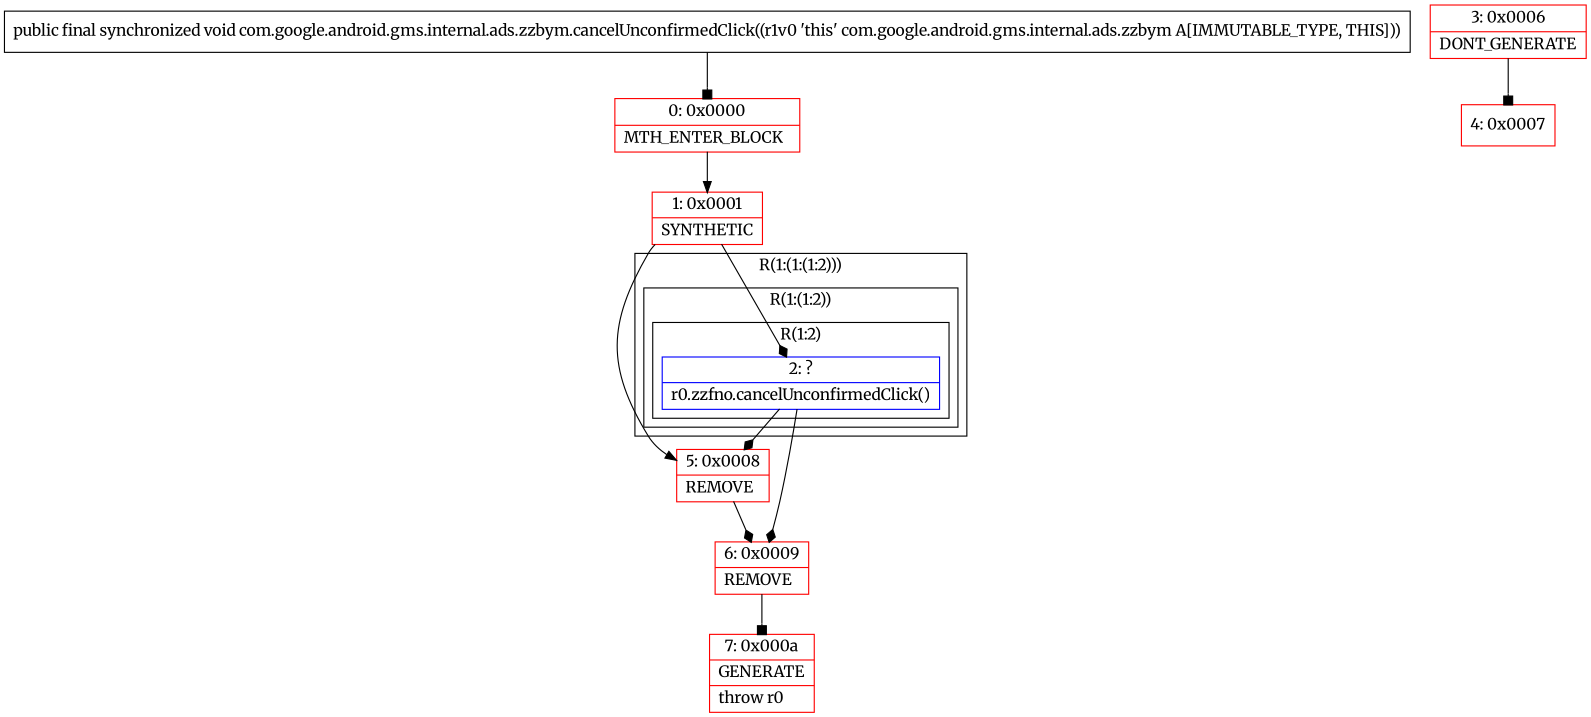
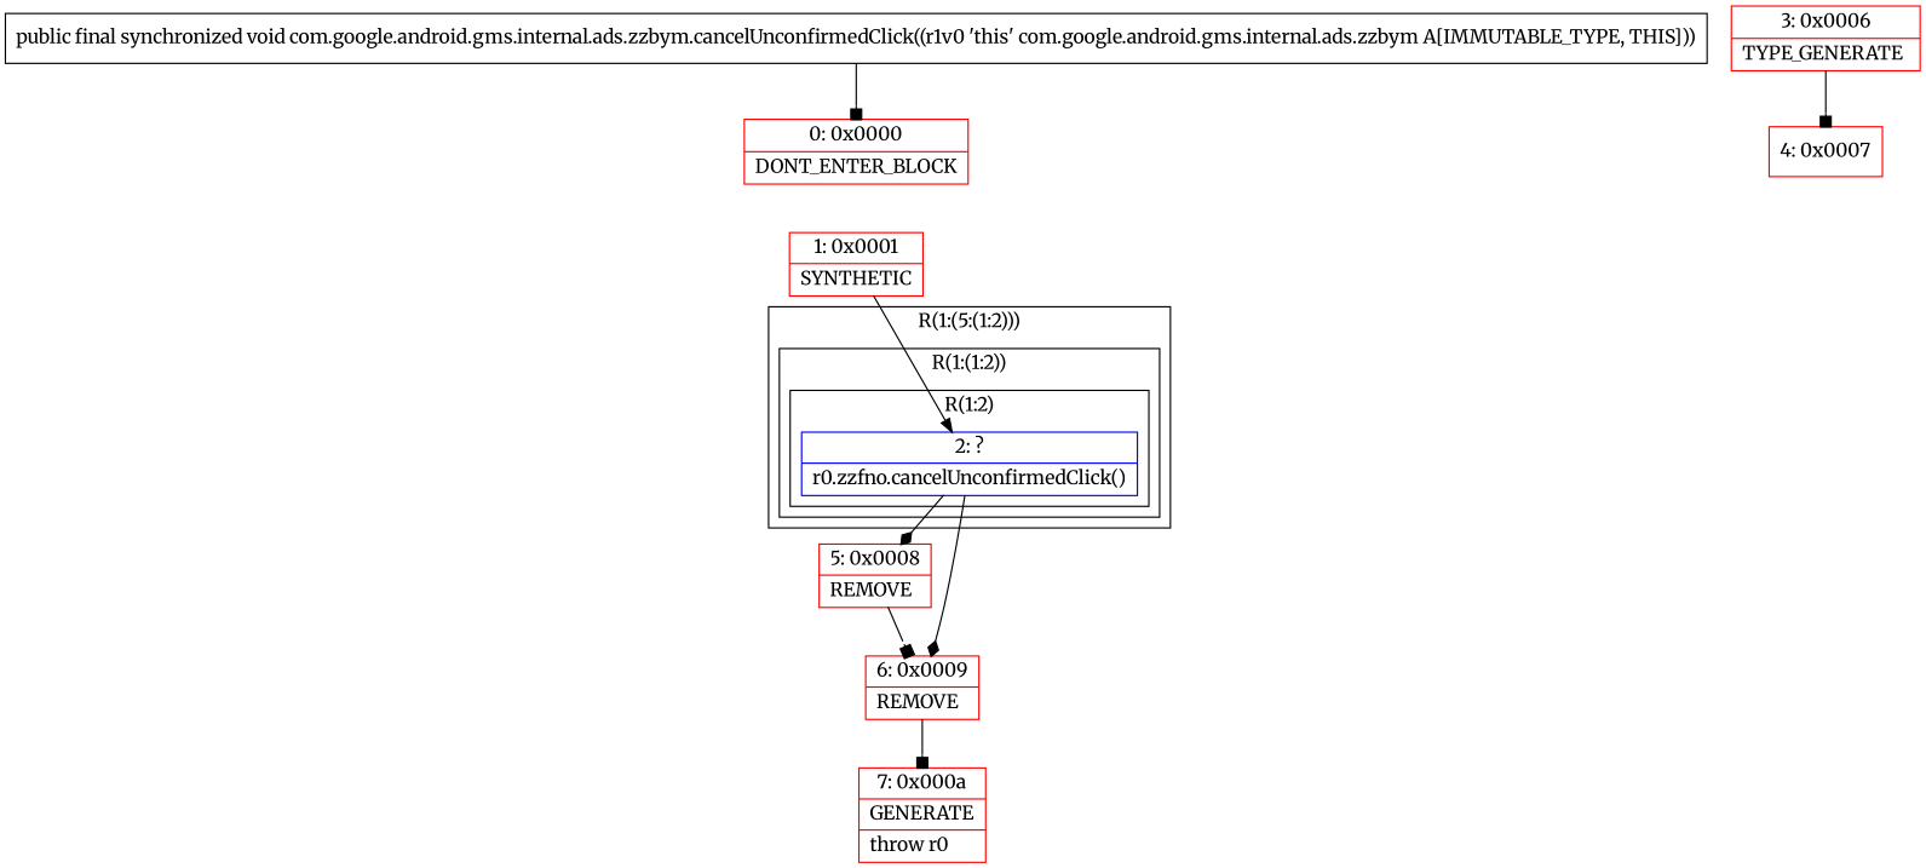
  digraph {
    fontname=Merriweather
    node [color=red fontname=Merriweather shape=record]
    edge [arrowhead=diamond fontname=Merriweather]
    n1 [color=blue label="{2\:\ ?|r0.zzfno.cancelUnconfirmedClick()\l}"]
    n2 [label="{5\:\ 0x0008|REMOVE\l}"]
    n3 [label="{6\:\ 0x0009|REMOVE\l}"]
-   n4 [label="{3\:\ 0x0006|DONT_GENERATE\l}"]
+   n4 [label="{3\:\ 0x0006|TYPE_GENERATE\l}"]
    n5 [label="{4\:\ 0x0007}"]
-   n6 [label="{0\:\ 0x0000|MTH_ENTER_BLOCK\l}"]
+   n6 [label="{0\:\ 0x0000|DONT_ENTER_BLOCK\l}"]
    n7 [label="{1\:\ 0x0001|SYNTHETIC\l}"]
    n8 [label="{7\:\ 0x000a|GENERATE\l|throw r0\l}"]
    n9 [label="{public final synchronized void com.google.android.gms.internal.ads.zzbym.cancelUnconfirmedClick((r1v0 'this' com.google.android.gms.internal.ads.zzbym A[IMMUTABLE_TYPE, THIS])) }" color=""]
    subgraph cluster_1 {
-     label="R(1:(1:(1:2)))"
+     label="R(1:(5:(1:2)))"
      subgraph cluster_2 {
        label="R(1:(1:2))"
        subgraph cluster_3 {
          label="R(1:2)"
          n1
        }
      }
    }
    n1 -> n2
    n1 -> n3
-   n2 -> n3
+   n2 -> n3 [arrowhead=box]
    n3 -> n8 [arrowhead=box]
    n4 -> n5 [arrowhead=box]
-   n6 -> n7 [arrowhead=normal]
-   n7 -> n1
-   n7 -> n2 [arrowhead=normal]
+   n7 -> n1 [arrowhead=normal]
    n9 -> n6 [arrowhead=box]
  }
